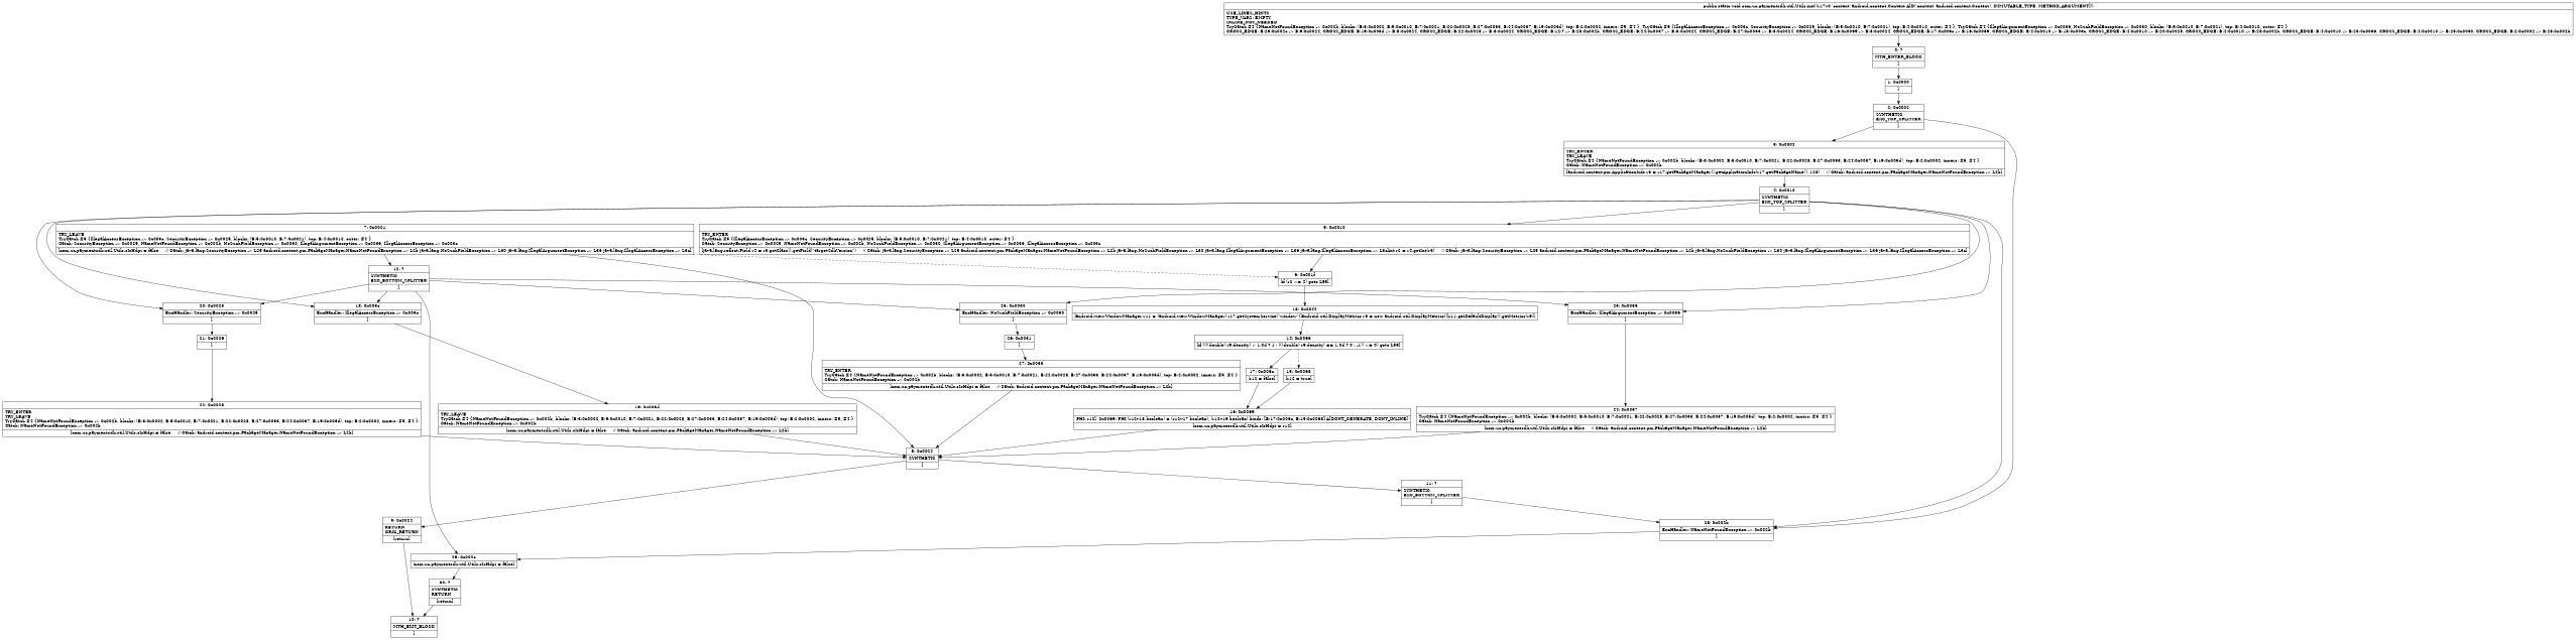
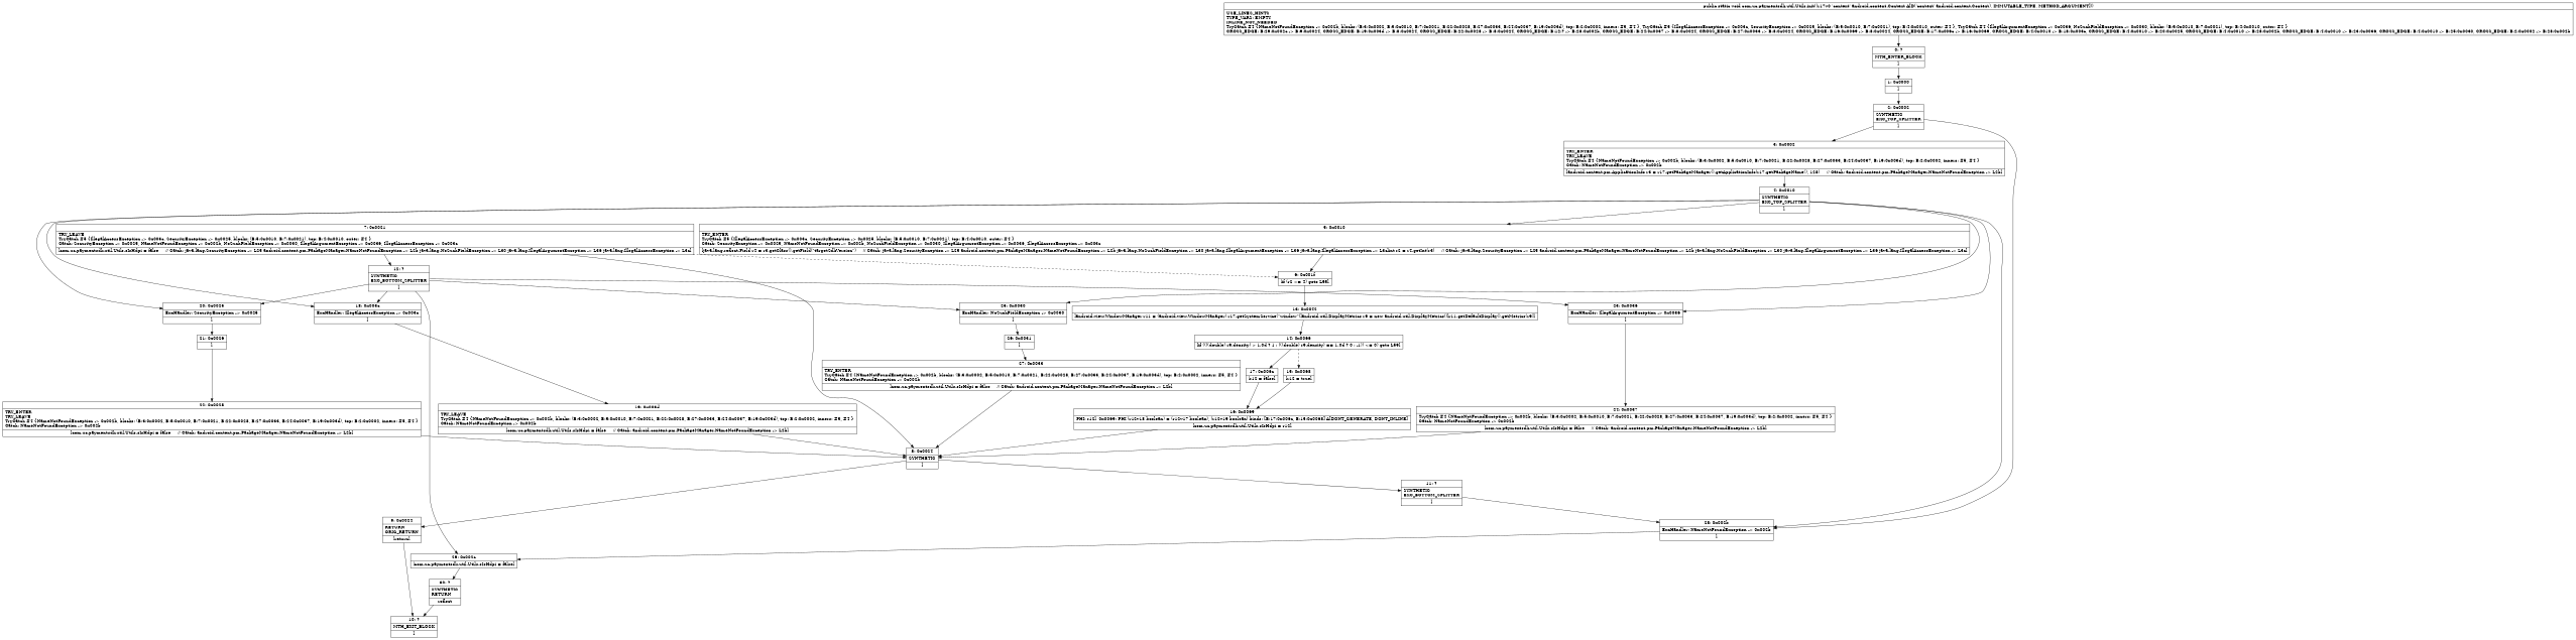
  digraph {
    node [shape=record]
    n1 [label="{0\:\ ?|MTH_ENTER_BLOCK\l|l}"]
    n2 [label="{1\:\ 0x0000|l}"]
    n3 [label="{2\:\ 0x0002|SYNTHETIC\lEXC_TOP_SPLITTER\l|l}"]
    n4 [label="{3\:\ 0x0002|TRY_ENTER\lTRY_LEAVE\lTryCatch #4 \{NameNotFoundException \-\> 0x002b, blocks: (B:3:0x0002, B:5:0x0010, B:7:0x0021, B:22:0x0028, B:27:0x0033, B:24:0x0037, B:19:0x003d), top: B:2:0x0002, inners: #5, #4 \}\lCatch: NameNotFoundException \-\> 0x002b\l|landroid.content.pm.ApplicationInfo r3 = r17.getPackageManager().getApplicationInfo(r17.getPackageName(), 128)     \/\/ Catch: android.content.pm.PackageManager.NameNotFoundException \-\> L2bl}"]
    n5 [label="{28\:\ 0x002b|ExcHandler: NameNotFoundException \-\> 0x002b\l|l}"]
    n6 [label="{4\:\ 0x0010|SYNTHETIC\lEXC_TOP_SPLITTER\l|l}"]
    n7 [label="{29\:\ 0x002c|lcom.uc.paymentsdk.util.Utils.sIsHdpi = falsel}"]
    n8 [label="{5\:\ 0x0010|TRY_ENTER\lTryCatch #5 \{IllegalAccessException \-\> 0x003c, SecurityException \-\> 0x0025, blocks: (B:5:0x0010, B:7:0x0021), top: B:4:0x0010, outer: #4 \}\lCatch: SecurityException \-\> 0x0025, NameNotFoundException \-\> 0x002b, NoSuchFieldException \-\> 0x0030, IllegalArgumentException \-\> 0x0036, IllegalAccessException \-\> 0x003c\l|ljava.lang.reflect.Field r4 = r3.getClass().getField(\"targetSdkVersion\")     \/\/ Catch: java.lang.SecurityException \-\> L25 android.content.pm.PackageManager.NameNotFoundException \-\> L2b java.lang.NoSuchFieldException \-\> L30 java.lang.IllegalArgumentException \-\> L36 java.lang.IllegalAccessException \-\> L3clint r2 = r4.getInt(r3)     \/\/ Catch: java.lang.SecurityException \-\> L25 android.content.pm.PackageManager.NameNotFoundException \-\> L2b java.lang.NoSuchFieldException \-\> L30 java.lang.IllegalArgumentException \-\> L36 java.lang.IllegalAccessException \-\> L3cl}"]
    n9 [label="{18\:\ 0x003c|ExcHandler: IllegalAccessException \-\> 0x003c\l|l}"]
    n10 [label="{20\:\ 0x0025|ExcHandler: SecurityException \-\> 0x0025\l|l}"]
    n11 [label="{23\:\ 0x0036|ExcHandler: IllegalArgumentException \-\> 0x0036\l|l}"]
    n12 [label="{25\:\ 0x0030|ExcHandler: NoSuchFieldException \-\> 0x0030\l|l}"]
    n13 [label="{6\:\ 0x001f|lif (r2 \>= 4) goto L55l}"]
    n14 [label="{19\:\ 0x003d|TRY_LEAVE\lTryCatch #4 \{NameNotFoundException \-\> 0x002b, blocks: (B:3:0x0002, B:5:0x0010, B:7:0x0021, B:22:0x0028, B:27:0x0033, B:24:0x0037, B:19:0x003d), top: B:2:0x0002, inners: #5, #4 \}\lCatch: NameNotFoundException \-\> 0x002b\l|lcom.uc.paymentsdk.util.Utils.sIsHdpi = false     \/\/ Catch: android.content.pm.PackageManager.NameNotFoundException \-\> L2bl}"]
    n15 [label="{21\:\ 0x0026|l}"]
    n16 [label="{24\:\ 0x0037|TryCatch #4 \{NameNotFoundException \-\> 0x002b, blocks: (B:3:0x0002, B:5:0x0010, B:7:0x0021, B:22:0x0028, B:27:0x0033, B:24:0x0037, B:19:0x003d), top: B:2:0x0002, inners: #5, #4 \}\lCatch: NameNotFoundException \-\> 0x002b\l|lcom.uc.paymentsdk.util.Utils.sIsHdpi = false     \/\/ Catch: android.content.pm.PackageManager.NameNotFoundException \-\> L2bl}"]
    n17 [label="{26\:\ 0x0031|l}"]
    n18 [label="{13\:\ 0x0042|landroid.view.WindowManager r11 = (android.view.WindowManager) r17.getSystemService(\"window\")landroid.util.DisplayMetrics r9 = new android.util.DisplayMetrics()lr11.getDefaultDisplay().getMetrics(r9)l}"]
    n19 [label="{7\:\ 0x0021|TRY_LEAVE\lTryCatch #5 \{IllegalAccessException \-\> 0x003c, SecurityException \-\> 0x0025, blocks: (B:5:0x0010, B:7:0x0021), top: B:4:0x0010, outer: #4 \}\lCatch: SecurityException \-\> 0x0025, NameNotFoundException \-\> 0x002b, NoSuchFieldException \-\> 0x0030, IllegalArgumentException \-\> 0x0036, IllegalAccessException \-\> 0x003c\l|lcom.uc.paymentsdk.util.Utils.sIsHdpi = false     \/\/ Catch: java.lang.SecurityException \-\> L25 android.content.pm.PackageManager.NameNotFoundException \-\> L2b java.lang.NoSuchFieldException \-\> L30 java.lang.IllegalArgumentException \-\> L36 java.lang.IllegalAccessException \-\> L3cl}"]
    n20 [label="{8\:\ 0x0024|SYNTHETIC\l|l}"]
    n21 [label="{12\:\ ?|SYNTHETIC\lEXC_BOTTOM_SPLITTER\l|l}"]
    n22 [label="{14\:\ 0x0066|lif ((((double) r9.density) \> 1.0d ? 1 : (((double) r9.density) == 1.0d ? 0 : \-1)) \<= 0) goto L59l}"]
    n23 [label="{9\:\ 0x0024|RETURN\lORIG_RETURN\l|lreturnl}"]
    n24 [label="{11\:\ ?|SYNTHETIC\lEXC_BOTTOM_SPLITTER\l|l}"]
    n25 [label="{10\:\ ?|MTH_EXIT_BLOCK\l|l}"]
    n26 [label="{15\:\ 0x0068|lr12 = truel}"]
    n27 [label="{17\:\ 0x006c|lr12 = falsel}"]
    n28 [label="{16\:\ 0x0069|PHI: r12l  0x0069: PHI (r12v18 boolean) = (r12v17 boolean), (r12v19 boolean) binds: [B:17:0x006c, B:15:0x0068] A[DONT_GENERATE, DONT_INLINE]\l|lcom.uc.paymentsdk.util.Utils.sIsHdpi = r12l}"]
    n29 [label="{22\:\ 0x0028|TRY_ENTER\lTRY_LEAVE\lTryCatch #4 \{NameNotFoundException \-\> 0x002b, blocks: (B:3:0x0002, B:5:0x0010, B:7:0x0021, B:22:0x0028, B:27:0x0033, B:24:0x0037, B:19:0x003d), top: B:2:0x0002, inners: #5, #4 \}\lCatch: NameNotFoundException \-\> 0x002b\l|lcom.uc.paymentsdk.util.Utils.sIsHdpi = false     \/\/ Catch: android.content.pm.PackageManager.NameNotFoundException \-\> L2bl}"]
    n30 [label="{27\:\ 0x0033|TRY_ENTER\lTryCatch #4 \{NameNotFoundException \-\> 0x002b, blocks: (B:3:0x0002, B:5:0x0010, B:7:0x0021, B:22:0x0028, B:27:0x0033, B:24:0x0037, B:19:0x003d), top: B:2:0x0002, inners: #5, #4 \}\lCatch: NameNotFoundException \-\> 0x002b\l|lcom.uc.paymentsdk.util.Utils.sIsHdpi = false     \/\/ Catch: android.content.pm.PackageManager.NameNotFoundException \-\> L2bl}"]
-   n31 [label="{30\:\ ?|SYNTHETIC\lRETURN\l|lreturnl}"]
+   n31 [label="{30\:\ ?|SYNTHETIC\lRETURN\l|reflect}"]
    n32 [label="{public static void com.uc.paymentsdk.util.Utils.init((r17v0 'context' android.content.Context A[D('context' android.content.Context), IMMUTABLE_TYPE, METHOD_ARGUMENT]))  | USE_LINES_HINTS\lTYPE_VARS: EMPTY\lINLINE_NOT_NEEDED\lTryCatch #4 \{NameNotFoundException \-\> 0x002b, blocks: (B:3:0x0002, B:5:0x0010, B:7:0x0021, B:22:0x0028, B:27:0x0033, B:24:0x0037, B:19:0x003d), top: B:2:0x0002, inners: #5, #4 \}, TryCatch #5 \{IllegalAccessException \-\> 0x003c, SecurityException \-\> 0x0025, blocks: (B:5:0x0010, B:7:0x0021), top: B:4:0x0010, outer: #4 \}, TryCatch #4 \{IllegalArgumentException \-\> 0x0036, NoSuchFieldException \-\> 0x0030, blocks: (B:5:0x0010, B:7:0x0021), top: B:4:0x0010, outer: #4 \}\lCROSS_EDGE: B:29:0x002c \-\> B:9:0x0024, CROSS_EDGE: B:19:0x003d \-\> B:8:0x0024, CROSS_EDGE: B:22:0x0028 \-\> B:8:0x0024, CROSS_EDGE: B:12:? \-\> B:28:0x002b, CROSS_EDGE: B:24:0x0037 \-\> B:8:0x0024, CROSS_EDGE: B:27:0x0033 \-\> B:8:0x0024, CROSS_EDGE: B:16:0x0069 \-\> B:8:0x0024, CROSS_EDGE: B:17:0x006c \-\> B:16:0x0069, CROSS_EDGE: B:4:0x0010 \-\> B:18:0x003c, CROSS_EDGE: B:4:0x0010 \-\> B:20:0x0025, CROSS_EDGE: B:4:0x0010 \-\> B:28:0x002b, CROSS_EDGE: B:4:0x0010 \-\> B:23:0x0036, CROSS_EDGE: B:4:0x0010 \-\> B:25:0x0030, CROSS_EDGE: B:2:0x0002 \-\> B:28:0x002b\l}"]
    n1 -> n2
    n2 -> n3
    n3 -> n4
    n3 -> n5
    n4 -> n6
    n5 -> n7
    n6 -> n5
    n6 -> n8
    n6 -> n9
    n6 -> n10
    n6 -> n11
    n6 -> n12
    n7 -> n31
    n8 -> n13
    n9 -> n14
    n10 -> n15
    n11 -> n16
    n12 -> n17
    n13 -> n18
    n14 -> n20
    n15 -> n29
    n16 -> n20
    n17 -> n30
    n18 -> n22
    n19 -> n13 [style=dashed]
    n19 -> n20
    n19 -> n21
    n20 -> n23
    n20 -> n24
    n21 -> n7
    n21 -> n9
    n21 -> n10
    n21 -> n11
    n21 -> n12
    n22 -> n26 [style=dashed]
    n22 -> n27
    n23 -> n25
    n24 -> n5
    n26 -> n28
    n27 -> n28
    n28 -> n20
    n29 -> n20
    n30 -> n20
    n31 -> n25
    n32 -> n1
  }
